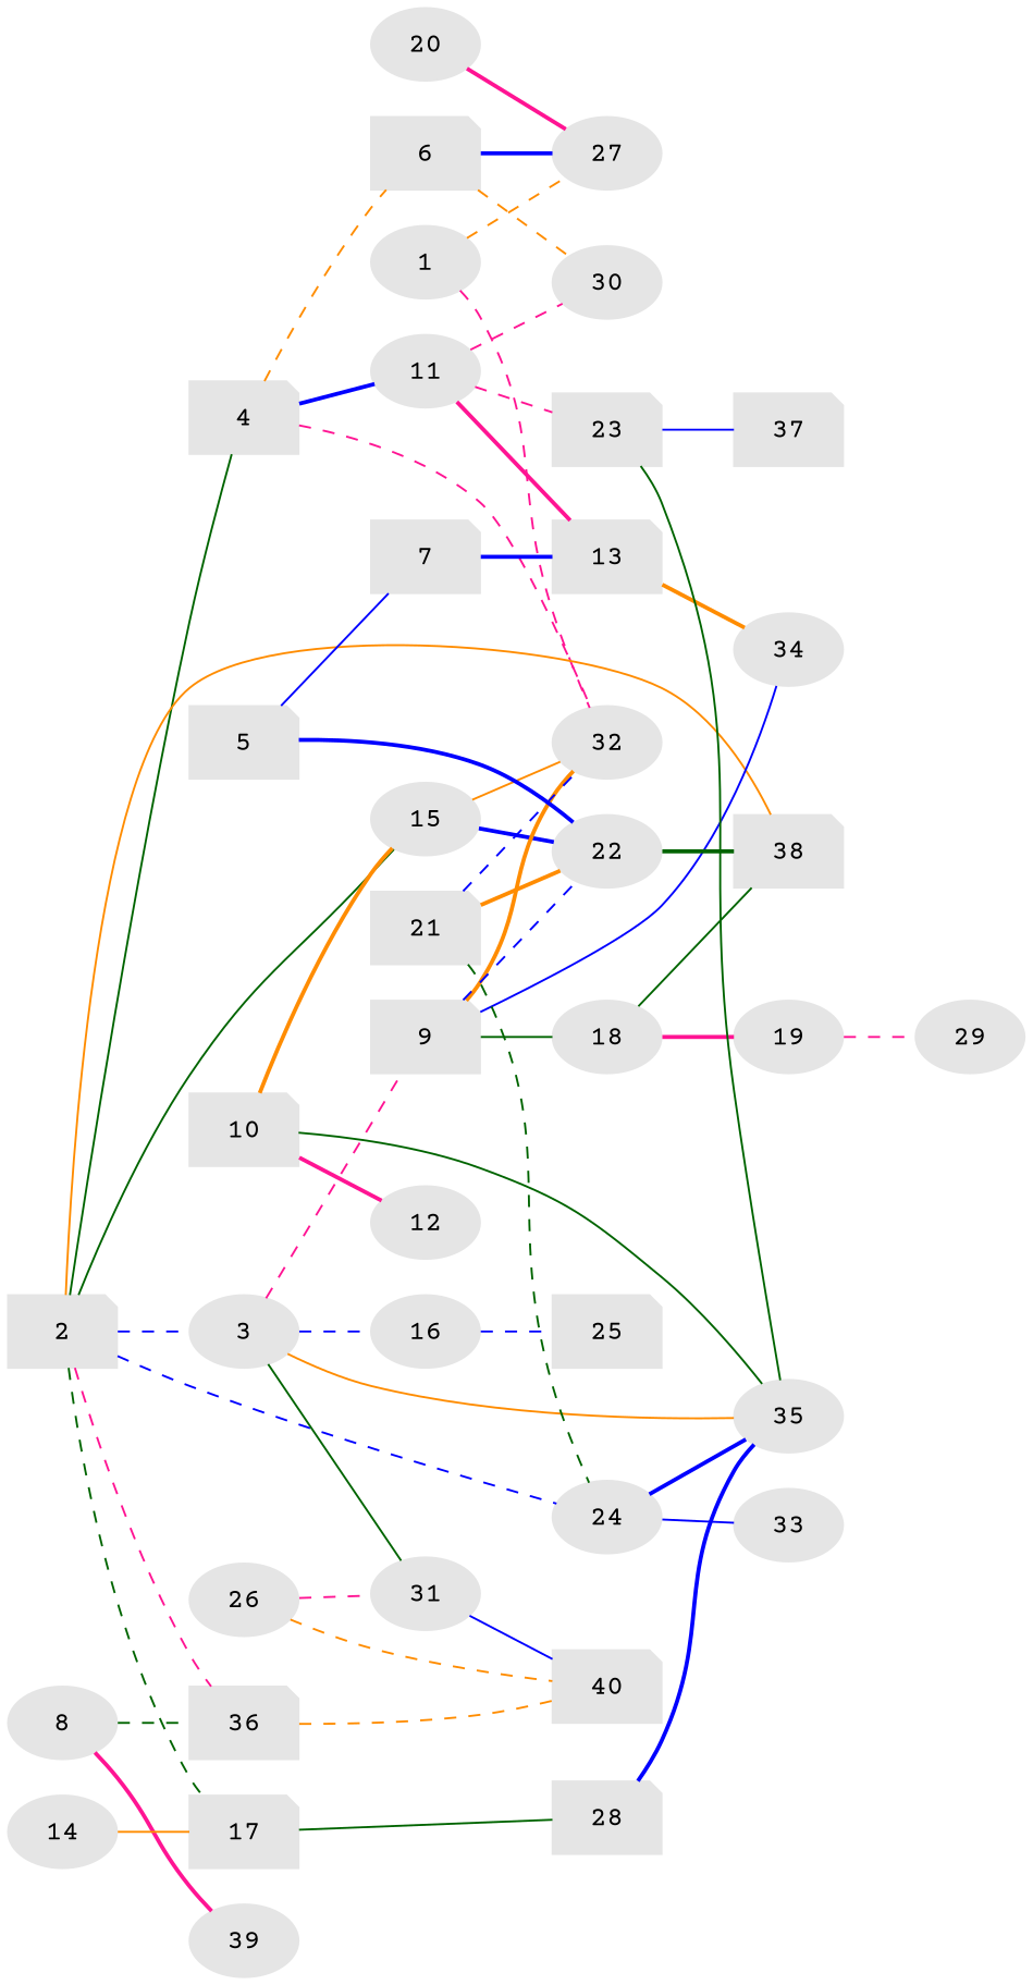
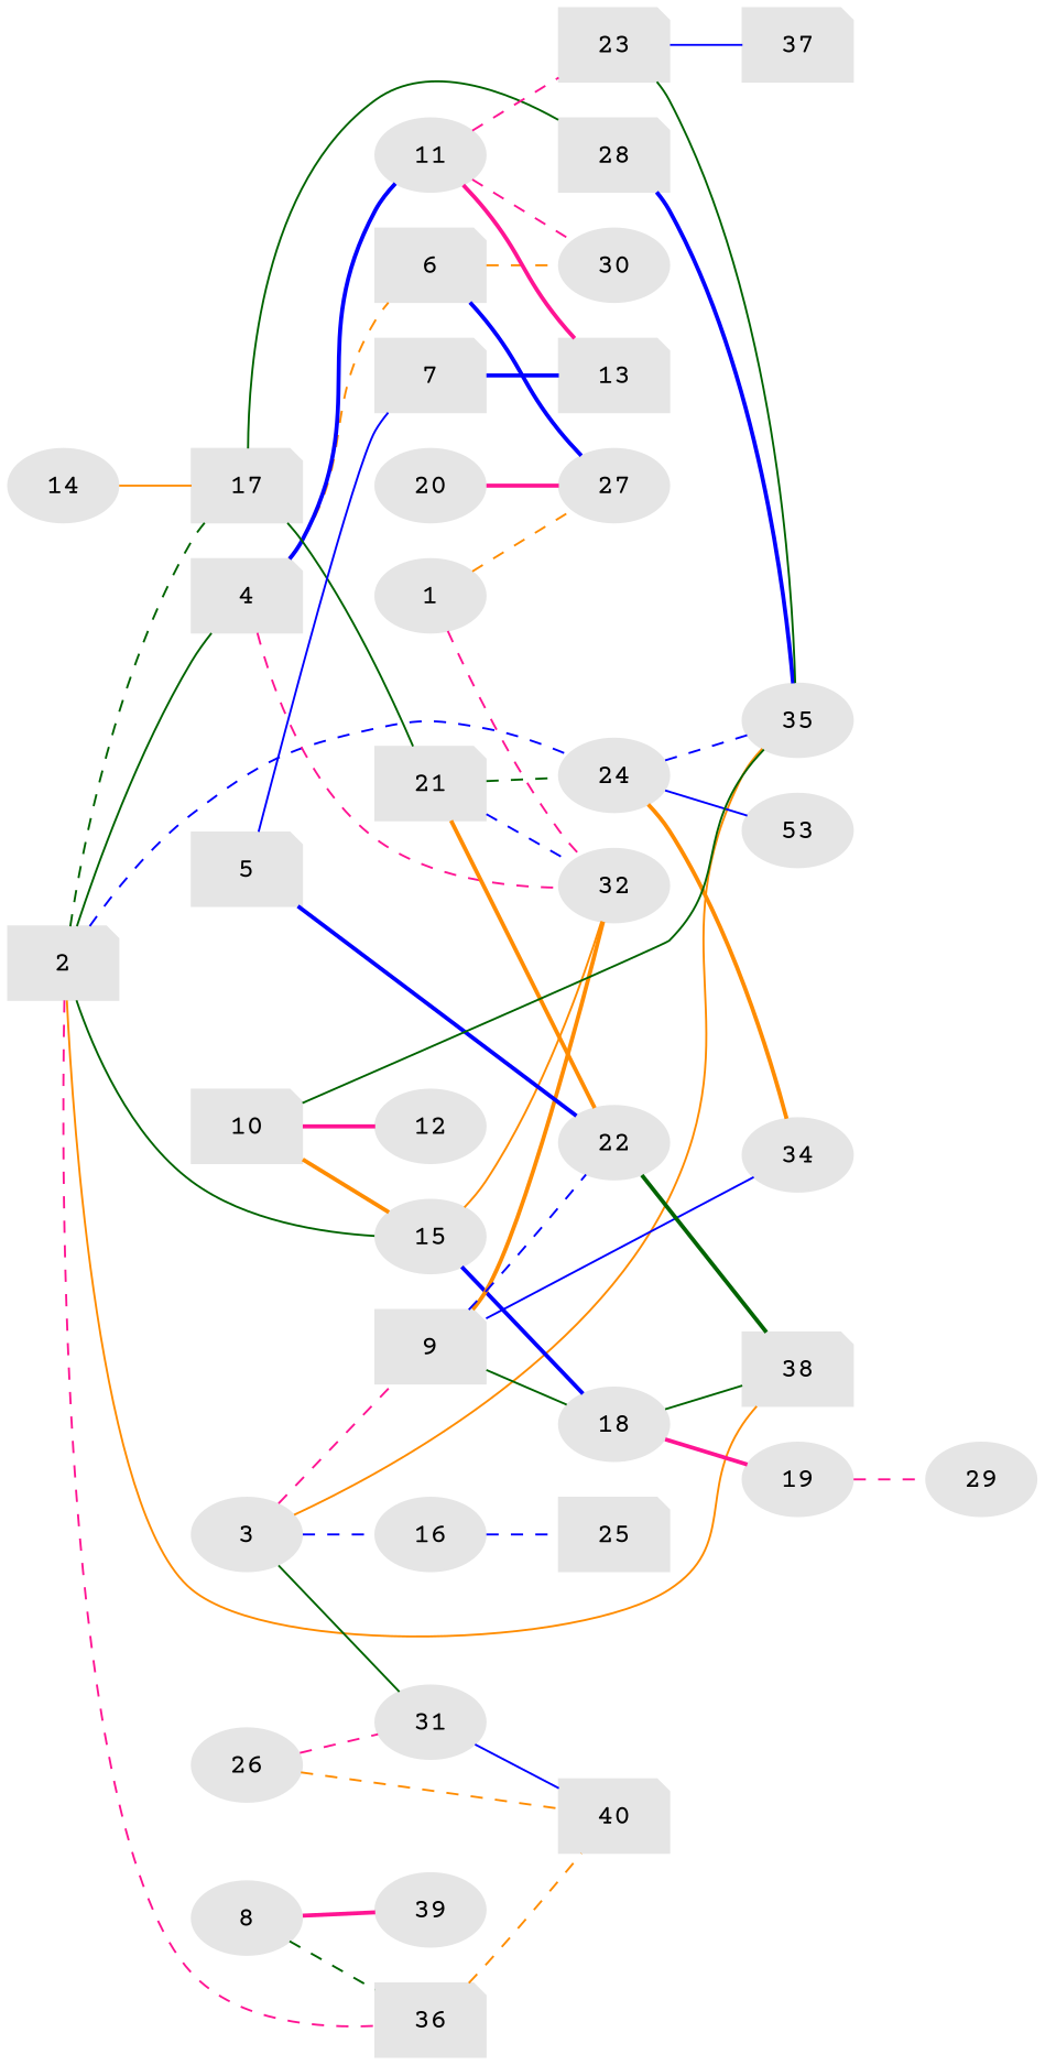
  graph {
    fontname="Courier Prime"
    rankdir=LR
    node [color=gray90 fontname="Courier Prime" shape=ellipse style=filled]
    edge [color=blue fontname="Courier Prime" style=dashed weight=1.0]
    1
    27
    32
    2 [shape=note]
    3
    4 [shape=note]
    15
    17 [shape=note]
    24
    36 [shape=note]
    38 [shape=note]
    31
    9 [shape=note]
    16
    35
    6 [shape=note]
    11
    18
    21 [shape=note]
    28 [shape=note]
    34
-   33
+   33 [label=53]
    40 [shape=note]
    22
    25 [shape=note]
    30
    13 [shape=note]
    23 [shape=note]
    5 [shape=note]
    7 [shape=note]
    8
    39
    19
    10 [shape=note]
    12
    37 [shape=note]
    14
    29
    20
    26
    1 -- 27 [color=darkorange]
    1 -- 32 [color=deeppink]
-   2 -- 3
    2 -- 4 [color=darkgreen style=solid]
    2 -- 15 [color=darkgreen style=solid]
    2 -- 17 [color=darkgreen]
    2 -- 24
    2 -- 36 [color=deeppink]
    2 -- 38 [color=darkorange style=solid]
    3 -- 31 [color=darkgreen style=solid]
    3 -- 9 [color=deeppink]
    3 -- 16 [weight=2.0]
    3 -- 35 [color=darkorange style=solid]
    4 -- 32 [color=deeppink]
    4 -- 6 [color=darkorange]
    4 -- 11 [style=bold]
    15 -- 32 [color=darkorange style=solid]
-   15 -- 22 [style=bold]
+   15 -- 18 [style=bold]
+   17 -- 21 [color=darkgreen style=solid]
    17 -- 28 [color=darkgreen style=solid]
-   24 -- 35 [style=bold]
-   13 -- 34 [color=darkorange style=bold]
+   24 -- 35
+   24 -- 34 [color=darkorange style=bold]
    24 -- 33 [style=solid]
    36 -- 40 [color=darkorange]
    31 -- 40 [style=solid]
    9 -- 32 [color=darkorange style=bold]
    9 -- 18 [color=darkgreen style=solid]
    9 -- 34 [style=solid]
    9 -- 22
    16 -- 25
    6 -- 27 [style=bold]
    6 -- 30 [color=darkorange]
    11 -- 30 [color=deeppink]
    11 -- 13 [color=deeppink style=bold]
    11 -- 23 [color=deeppink]
    18 -- 38 [color=darkgreen style=solid]
    18 -- 19 [color=deeppink style=bold]
    21 -- 32
    21 -- 24 [color=darkgreen]
    21 -- 22 [color=darkorange style=bold]
    28 -- 35 [style=bold]
    22 -- 38 [color=darkgreen style=bold]
    23 -- 35 [color=darkgreen style=solid]
    23 -- 37 [style=solid]
    5 -- 22 [style=bold]
    5 -- 7 [style=solid]
    7 -- 13 [style=bold]
    8 -- 36 [color=darkgreen]
    8 -- 39 [color=deeppink style=bold]
    19 -- 29 [color=deeppink]
    10 -- 15 [color=darkorange style=bold]
    10 -- 35 [color=darkgreen style=solid]
    10 -- 12 [color=deeppink style=bold]
    14 -- 17 [color=darkorange style=solid]
    20 -- 27 [color=deeppink style=bold]
    26 -- 31 [color=deeppink]
    26 -- 40 [color=darkorange]
  }
